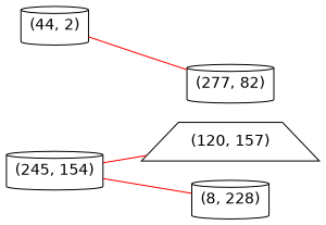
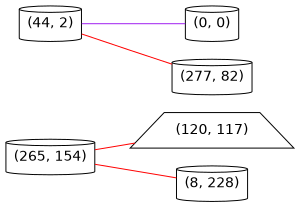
  graph {
    fontname="DejaVu Sans"
    rankdir=LR
    node [fontname="DejaVu Sans" shape=cylinder]
    edge [color=red fontname="DejaVu Sans" weight=1]
-   "(120, 117)" [shape=trapezium label="(120, 157)"]
-   "(265, 154)" [label="(245, 154)"]
+   "(120, 117)" [shape=trapezium]
+   "(265, 154)"
    n3 [label="(8, 228)"]
    "(44, 2)"
+   "(0, 0)"
    "(277, 82)"
    "(265, 154)" -- "(120, 117)"
    "(265, 154)" -- n3
+   "(44, 2)" -- "(0, 0)" [color=purple weight=4]
    "(44, 2)" -- "(277, 82)"
  }
